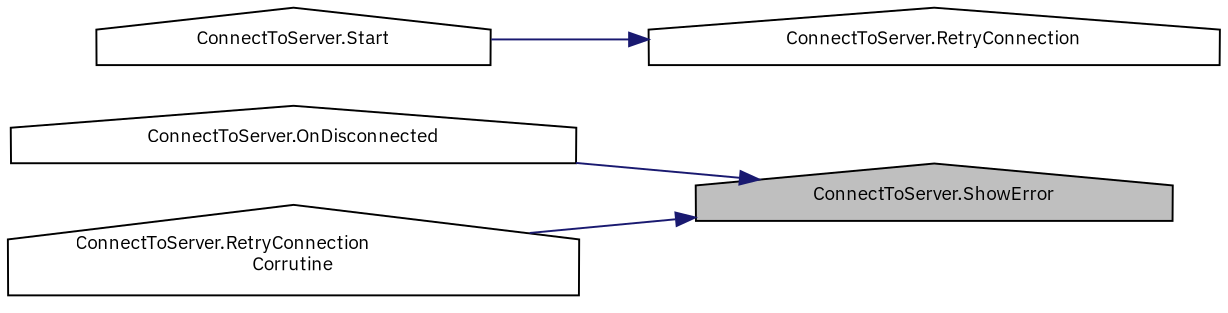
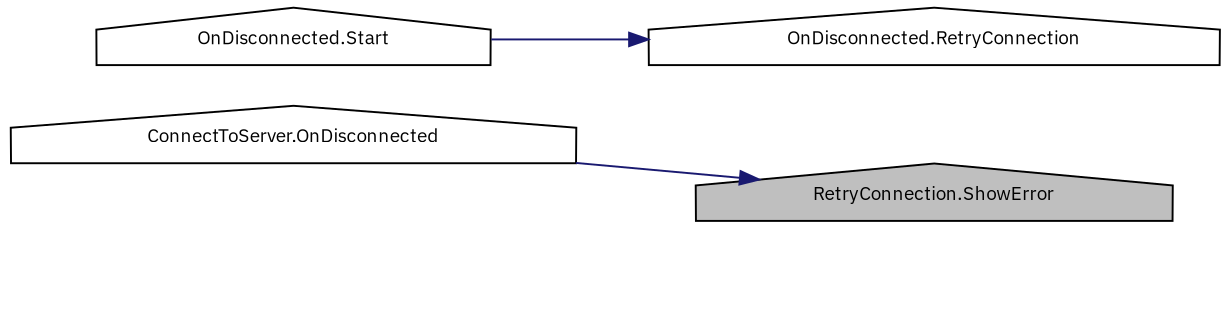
  digraph {
    fontname="IBM Plex Sans"
    rankdir=RL
    node [color=black fillcolor=white fontname="IBM Plex Sans" fontsize=10 shape=house style=filled]
    edge [color=midnightblue dir=back fontname="IBM Plex Sans" fontsize=10 labelfontname=Helvetica labelfontsize=10 style=solid]
-   n1 [fillcolor=grey75 fontcolor=black height=0.2 label="ConnectToServer.ShowError" width=0.4]
+   n1 [fillcolor=grey75 fontcolor=black height=0.2 label="RetryConnection.ShowError" width=0.4]
    n2 [height=0.2 label="ConnectToServer.OnDisconnected" width=0.4]
-   n3 [height=0.2 label="ConnectToServer.RetryConnection\lCorrutine" width=0.4]
-   n4 [height=0.2 label="ConnectToServer.RetryConnection" width=0.4]
-   n5 [height=0.2 label="ConnectToServer.Start" width=0.4]
+   n4 [height=0.2 label="OnDisconnected.RetryConnection" width=0.4]
+   n5 [height=0.2 label="OnDisconnected.Start" width=0.4]
    n1 -> n2
-   n1 -> n3
    n4 -> n5
  }
